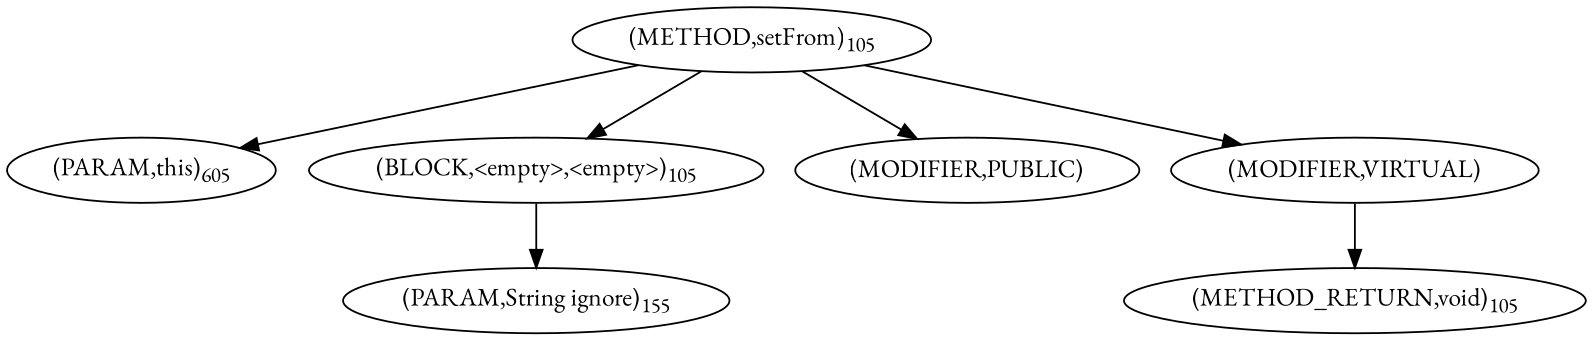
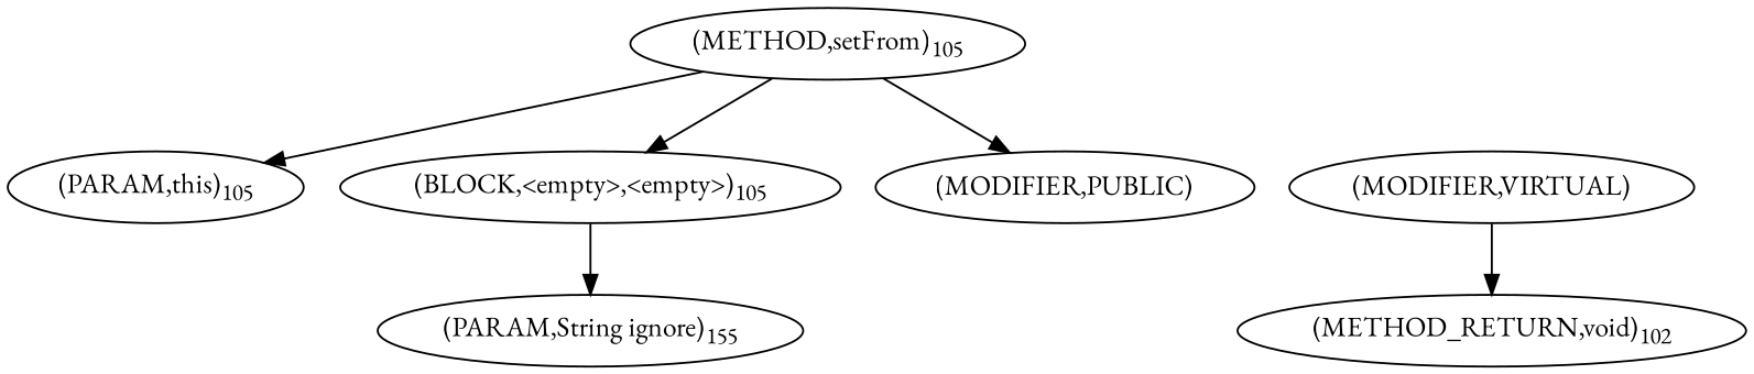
  digraph {
    fontname="EB Garamond"
    node [fontname="EB Garamond"]
    edge [fontname="EB Garamond"]
    n1 [label=<(METHOD,setFrom)<SUB>105</SUB>>]
-   n2 [label=<(PARAM,this)<SUB>605</SUB>>]
+   n2 [label=<(PARAM,this)<SUB>105</SUB>>]
    n3 [label=<(BLOCK,&lt;empty&gt;,&lt;empty&gt;)<SUB>105</SUB>>]
    n4 [label=<(MODIFIER,PUBLIC)>]
    n5 [label=<(MODIFIER,VIRTUAL)>]
    n6 [label=<(PARAM,String ignore)<SUB>155</SUB>>]
-   n7 [label=<(METHOD_RETURN,void)<SUB>105</SUB>>]
+   n7 [label=<(METHOD_RETURN,void)<SUB>102</SUB>>]
    n1 -> n2
    n1 -> n3
    n1 -> n4
-   n1 -> n5
    n3 -> n6
    n5 -> n7
  }
